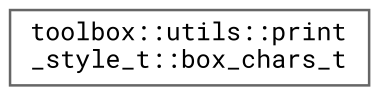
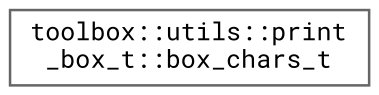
  digraph {
    rankdir=LR
    fontname="Roboto Mono"
-   n1 [color=grey40 fillcolor=white fontname="Roboto Mono" fontsize=10 height=0.2 label="toolbox::utils::print\l_style_t::box_chars_t" shape=box style=filled width=0.4]
+   n1 [color=grey40 fillcolor=white fontname="Roboto Mono" fontsize=10 height=0.2 label="toolbox::utils::print\l_box_t::box_chars_t" shape=box style=filled width=0.4]
  }
